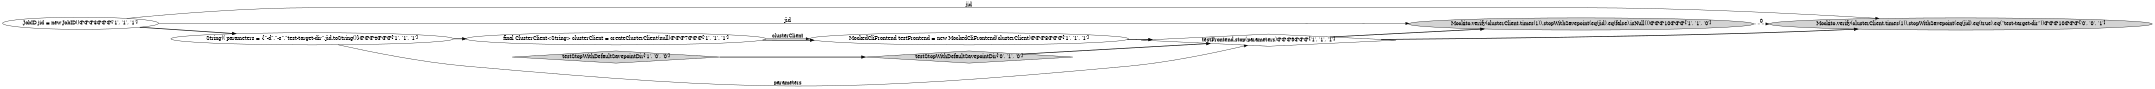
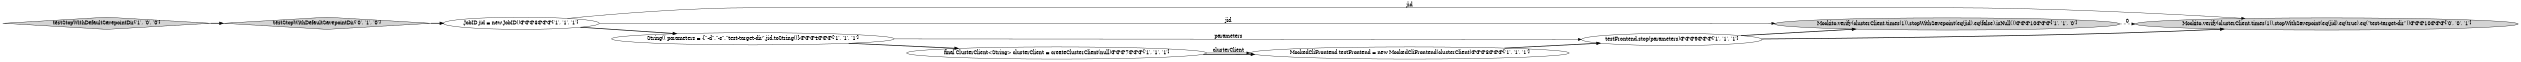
  digraph {
    rankdir=LR
    node [fillcolor=white shape=ellipse style=filled]
    edge [style=bold]
-   n1 [label="testFrontend.stop(parameters)@@@9@@@['1', '1', '1']" shape=diamond]
+   n1 [label="testFrontend.stop(parameters)@@@9@@@['1', '1', '1']"]
    n2 [fillcolor=lightgray label="Mockito.verify(clusterClient,times(1)).stopWithSavepoint(eq(jid),eq(false),isNull())@@@10@@@['1', '1', '0']"]
    n3 [fillcolor=lightgray label="Mockito.verify(clusterClient,times(1)).stopWithSavepoint(eq(jid),eq(true),eq(\"test-target-dir\"))@@@10@@@['0', '0', '1']"]
    n4 [label="final ClusterClient<String> clusterClient = createClusterClient(null)@@@7@@@['1', '1', '1']"]
    n5 [label="MockedCliFrontend testFrontend = new MockedCliFrontend(clusterClient)@@@8@@@['1', '1', '1']"]
    n6 [label="JobID jid = new JobID()@@@3@@@['1', '1', '1']"]
    n7 [label="String(( parameters = {\"-d\",\"-s\",\"test-target-dir\",jid.toString()}@@@4@@@['1', '1', '1']"]
    n8 [fillcolor=lightgray label="testStopWithDefaultSavepointDir['0', '1', '0']" shape=diamond]
    n9 [fillcolor=lightgray label="testStopWithDefaultSavepointDir['1', '0', '0']" shape=diamond]
    n1 -> n2
    n1 -> n3
    n2 -> n3 [label=0 style=dashed]
    n4 -> n5 [label=clusterClient style=solid]
    n4 -> n5
    n5 -> n1
    n6 -> n2 [label=jid style=solid]
    n6 -> n3 [label=jid style=solid]
    n6 -> n7
    n7 -> n1 [label=parameters style=solid]
    n7 -> n4
-   n8 -> n1
+   n8 -> n6
    n9 -> n8
  }
